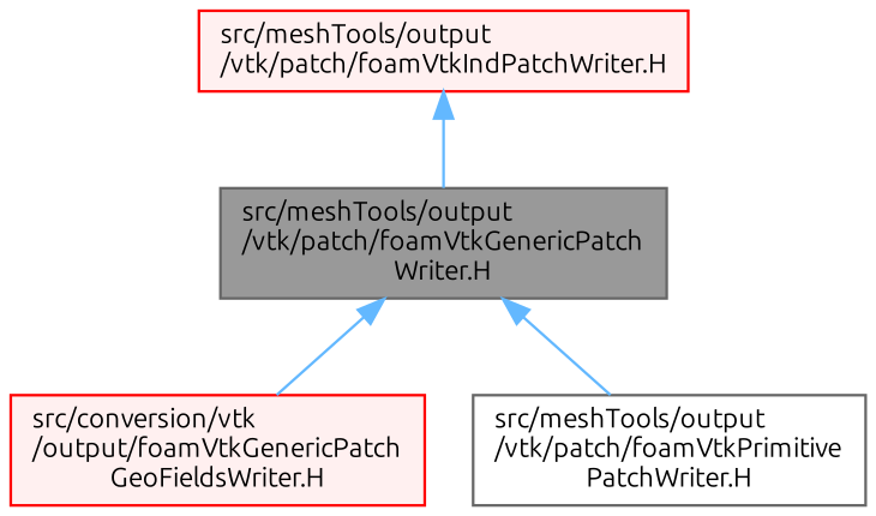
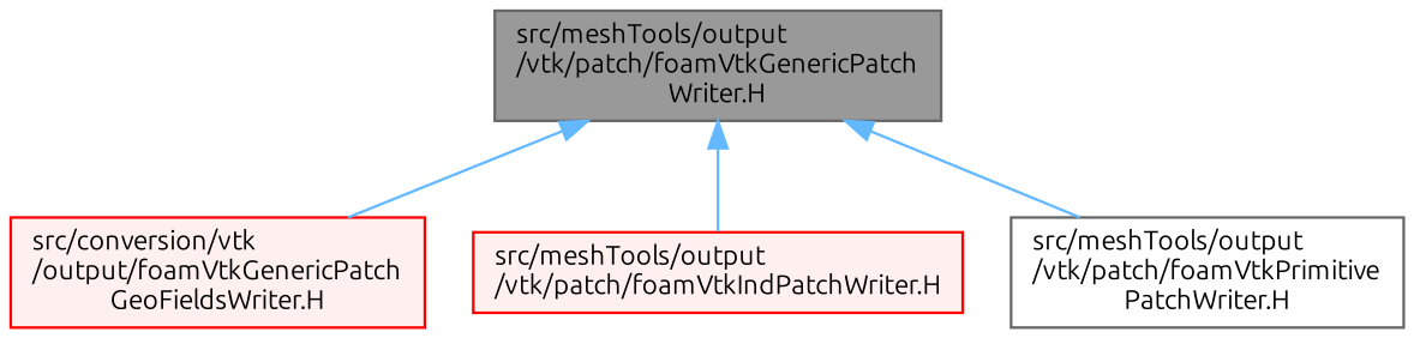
  digraph {
    fontname=Ubuntu
    node [color=red fillcolor="#FFF0F0" fontname=Ubuntu fontsize=10 shape=box style=filled]
    edge [color=steelblue1 dir=back fontname=Ubuntu fontsize=10 labelfontname=Helvetica labelfontsize=10 style=solid]
    n1 [color=gray40 fillcolor=grey60 fontcolor=black height=0.2 label="src/meshTools/output\l/vtk/patch/foamVtkGenericPatch\lWriter.H" width=0.4]
    n2 [height=0.2 label="src/conversion/vtk\l/output/foamVtkGenericPatch\lGeoFieldsWriter.H" width=0.4]
    n3 [height=0.2 label="src/meshTools/output\l/vtk/patch/foamVtkIndPatchWriter.H" width=0.4]
    n4 [color=grey40 fillcolor=white height=0.2 label="src/meshTools/output\l/vtk/patch/foamVtkPrimitive\lPatchWriter.H" width=0.4]
    n1 -> n2
-   n3 -> n1
+   n1 -> n3
    n1 -> n4
  }
